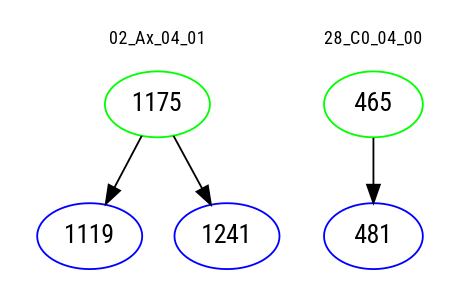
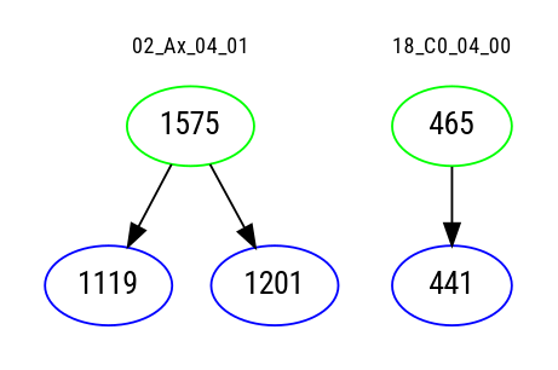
  digraph {
    fontname="Roboto Condensed"
    node [color=blue fontname="Roboto Condensed"]
    edge [color=black fontname="Roboto Condensed"]
-   n1 [color=green label=1175]
+   n1 [color=green label=1575]
    n2 [label=1119]
-   n3 [label=1241]
+   n3 [label=1201]
    n4 [color=green label=465]
-   n5 [label=481]
+   n5 [label=441]
    subgraph cluster_1 {
      color=white
      fontsize=10
      label="02_Ax_04_01"
      n1
      n2
      n3
    }
    subgraph cluster_2 {
      color=white
      fontsize=10
-     label="28_C0_04_00"
+     label="18_C0_04_00"
      n4
      n5
    }
    n1 -> n2
    n1 -> n3
    n4 -> n5
  }
